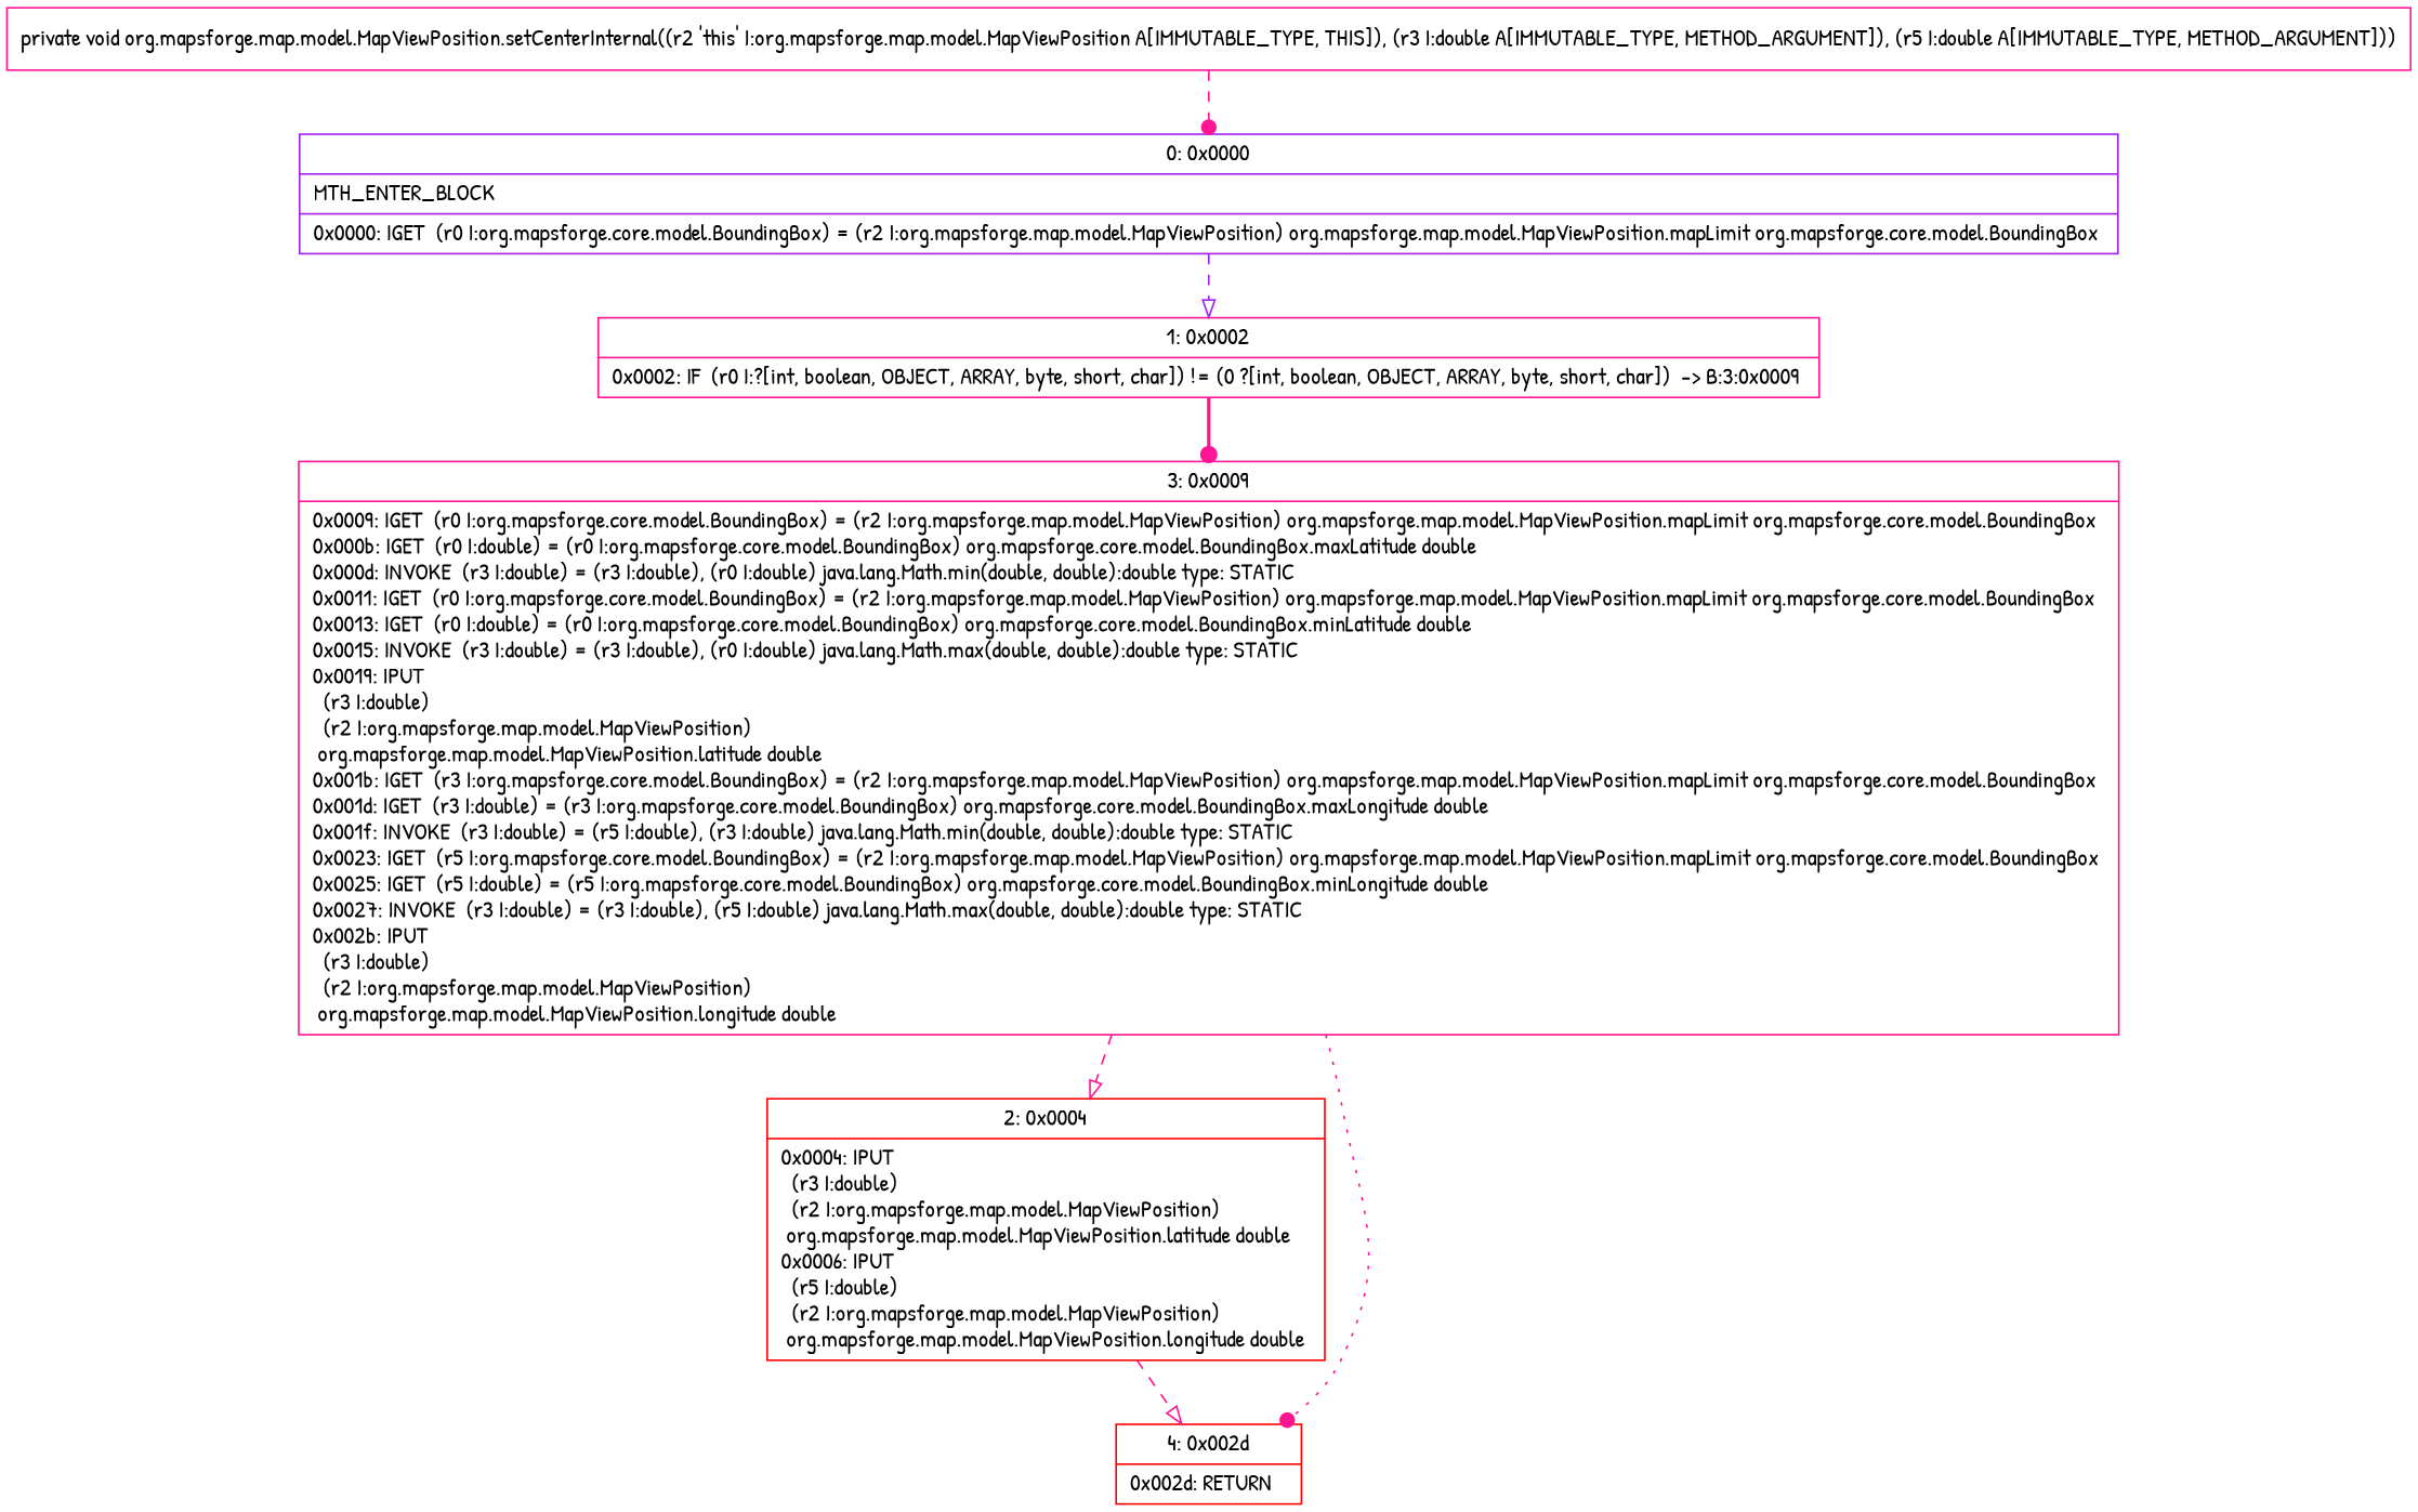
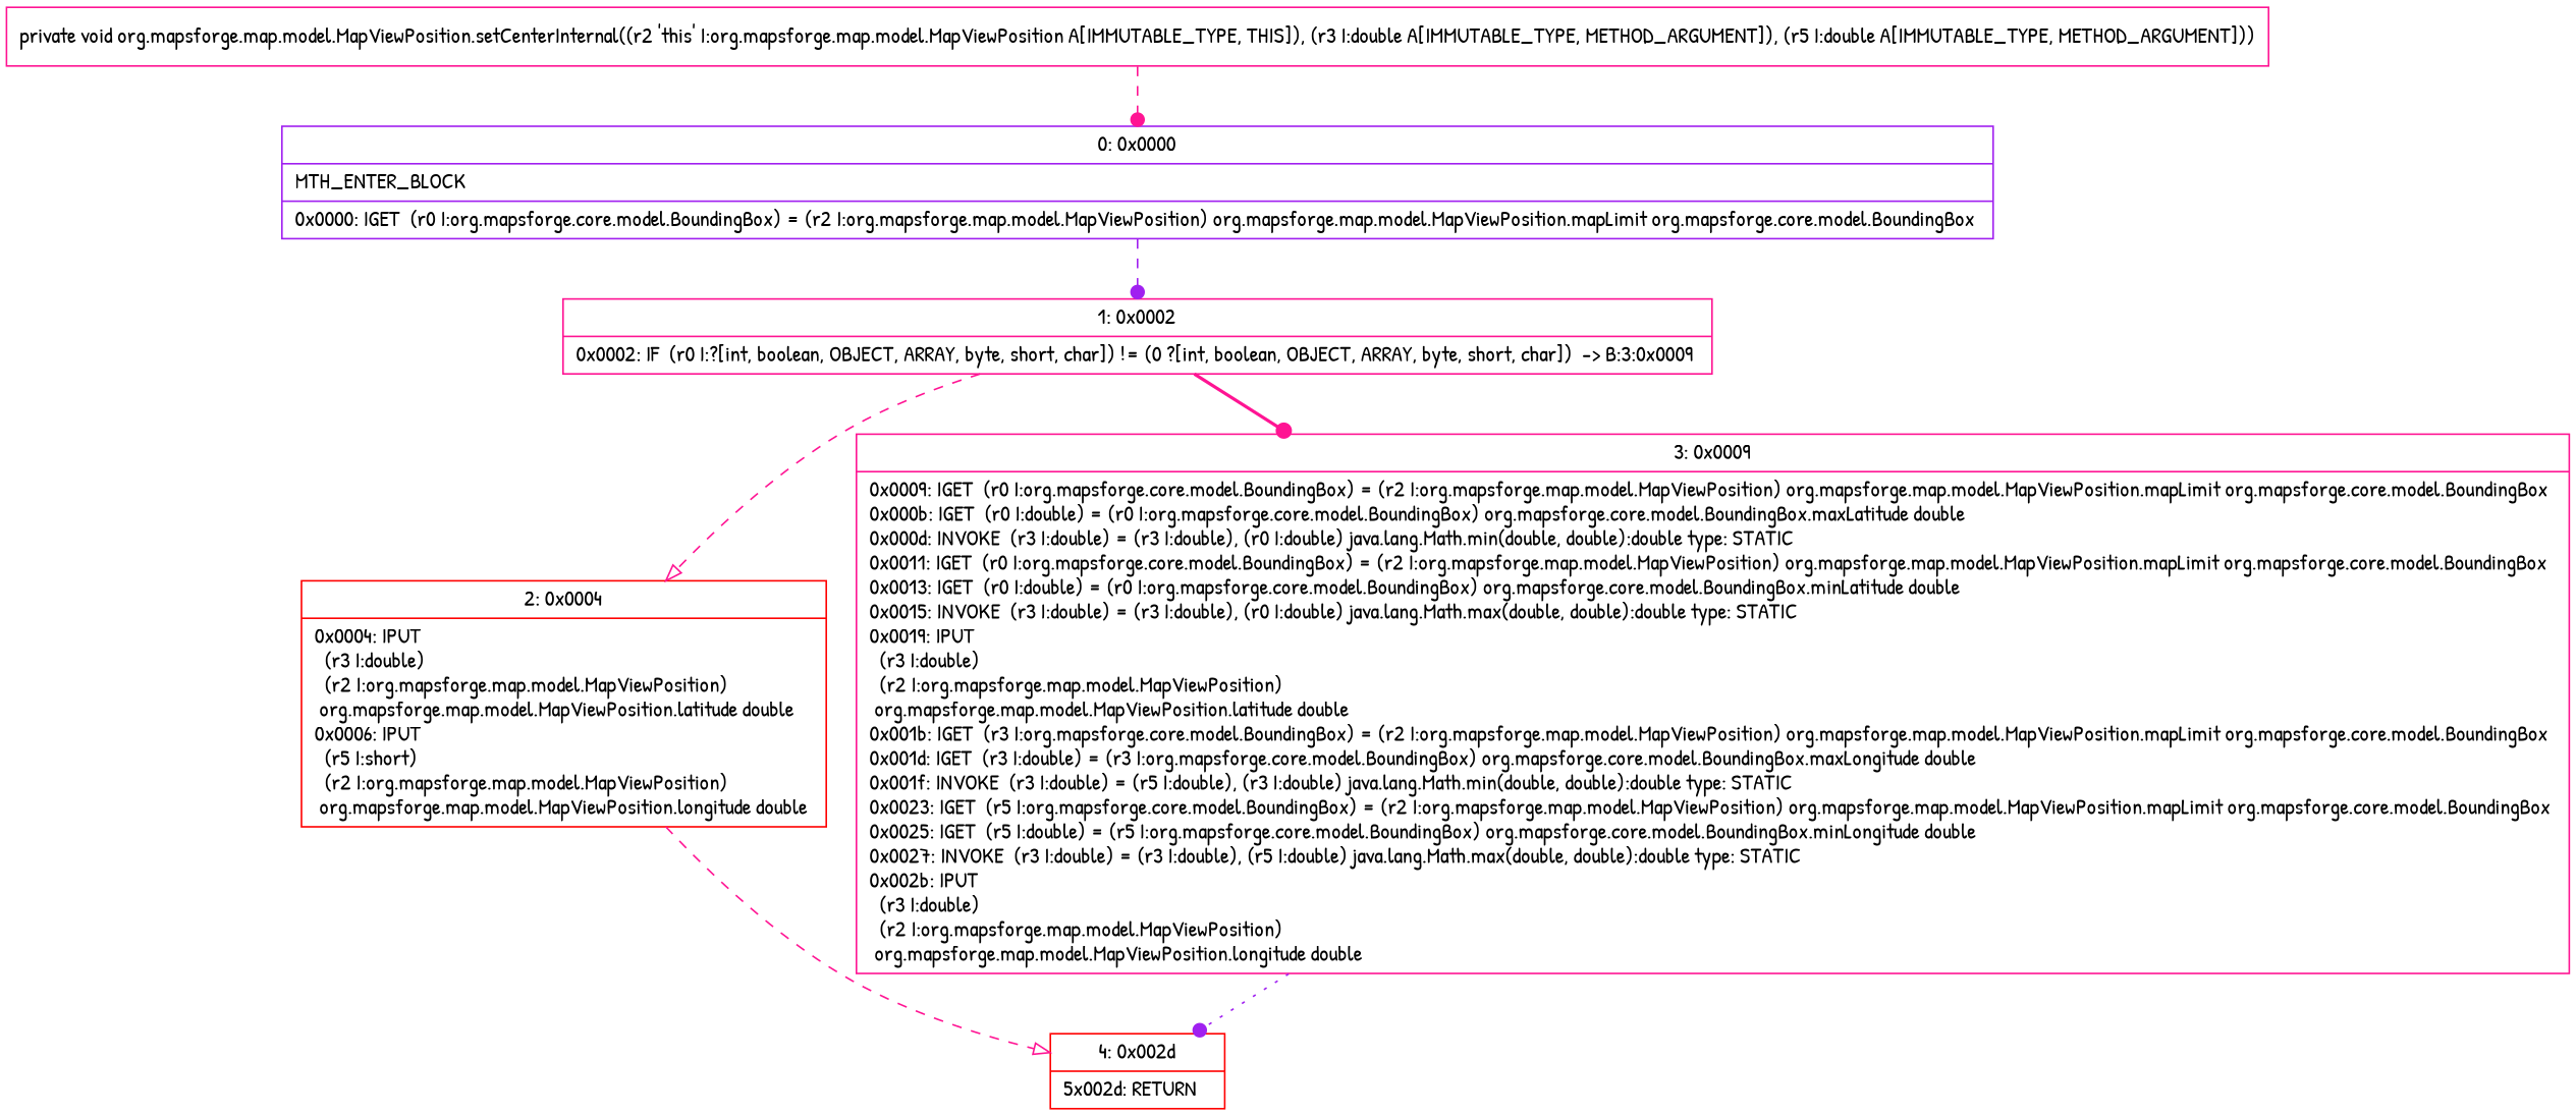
  digraph {
    fontname="Patrick Hand"
    node [color=deeppink fontname="Patrick Hand" shape=record]
    edge [arrowhead=dot color=deeppink fontname="Patrick Hand" style=dashed]
    n1 [color=purple label="{0\:\ 0x0000|MTH_ENTER_BLOCK\l|0x0000: IGET  (r0 I:org.mapsforge.core.model.BoundingBox) = (r2 I:org.mapsforge.map.model.MapViewPosition) org.mapsforge.map.model.MapViewPosition.mapLimit org.mapsforge.core.model.BoundingBox \l}"]
    n2 [label="{1\:\ 0x0002|0x0002: IF  (r0 I:?[int, boolean, OBJECT, ARRAY, byte, short, char]) != (0 ?[int, boolean, OBJECT, ARRAY, byte, short, char])  \-\> B:3:0x0009 \l}"]
-   n3 [color=red label="{2\:\ 0x0004|0x0004: IPUT  \l  (r3 I:double)\l  (r2 I:org.mapsforge.map.model.MapViewPosition)\l org.mapsforge.map.model.MapViewPosition.latitude double \l0x0006: IPUT  \l  (r5 I:double)\l  (r2 I:org.mapsforge.map.model.MapViewPosition)\l org.mapsforge.map.model.MapViewPosition.longitude double \l}"]
+   n3 [color=red label="{2\:\ 0x0004|0x0004: IPUT  \l  (r3 I:double)\l  (r2 I:org.mapsforge.map.model.MapViewPosition)\l org.mapsforge.map.model.MapViewPosition.latitude double \l0x0006: IPUT  \l  (r5 I:short)\l  (r2 I:org.mapsforge.map.model.MapViewPosition)\l org.mapsforge.map.model.MapViewPosition.longitude double \l}"]
    n4 [label="{3\:\ 0x0009|0x0009: IGET  (r0 I:org.mapsforge.core.model.BoundingBox) = (r2 I:org.mapsforge.map.model.MapViewPosition) org.mapsforge.map.model.MapViewPosition.mapLimit org.mapsforge.core.model.BoundingBox \l0x000b: IGET  (r0 I:double) = (r0 I:org.mapsforge.core.model.BoundingBox) org.mapsforge.core.model.BoundingBox.maxLatitude double \l0x000d: INVOKE  (r3 I:double) = (r3 I:double), (r0 I:double) java.lang.Math.min(double, double):double type: STATIC \l0x0011: IGET  (r0 I:org.mapsforge.core.model.BoundingBox) = (r2 I:org.mapsforge.map.model.MapViewPosition) org.mapsforge.map.model.MapViewPosition.mapLimit org.mapsforge.core.model.BoundingBox \l0x0013: IGET  (r0 I:double) = (r0 I:org.mapsforge.core.model.BoundingBox) org.mapsforge.core.model.BoundingBox.minLatitude double \l0x0015: INVOKE  (r3 I:double) = (r3 I:double), (r0 I:double) java.lang.Math.max(double, double):double type: STATIC \l0x0019: IPUT  \l  (r3 I:double)\l  (r2 I:org.mapsforge.map.model.MapViewPosition)\l org.mapsforge.map.model.MapViewPosition.latitude double \l0x001b: IGET  (r3 I:org.mapsforge.core.model.BoundingBox) = (r2 I:org.mapsforge.map.model.MapViewPosition) org.mapsforge.map.model.MapViewPosition.mapLimit org.mapsforge.core.model.BoundingBox \l0x001d: IGET  (r3 I:double) = (r3 I:org.mapsforge.core.model.BoundingBox) org.mapsforge.core.model.BoundingBox.maxLongitude double \l0x001f: INVOKE  (r3 I:double) = (r5 I:double), (r3 I:double) java.lang.Math.min(double, double):double type: STATIC \l0x0023: IGET  (r5 I:org.mapsforge.core.model.BoundingBox) = (r2 I:org.mapsforge.map.model.MapViewPosition) org.mapsforge.map.model.MapViewPosition.mapLimit org.mapsforge.core.model.BoundingBox \l0x0025: IGET  (r5 I:double) = (r5 I:org.mapsforge.core.model.BoundingBox) org.mapsforge.core.model.BoundingBox.minLongitude double \l0x0027: INVOKE  (r3 I:double) = (r3 I:double), (r5 I:double) java.lang.Math.max(double, double):double type: STATIC \l0x002b: IPUT  \l  (r3 I:double)\l  (r2 I:org.mapsforge.map.model.MapViewPosition)\l org.mapsforge.map.model.MapViewPosition.longitude double \l}"]
-   n5 [color=red label="{4\:\ 0x002d|0x002d: RETURN   \l}"]
+   n5 [color=red label="{4\:\ 0x002d|5x002d: RETURN   \l}"]
    n6 [label="{private void org.mapsforge.map.model.MapViewPosition.setCenterInternal((r2 'this' I:org.mapsforge.map.model.MapViewPosition A[IMMUTABLE_TYPE, THIS]), (r3 I:double A[IMMUTABLE_TYPE, METHOD_ARGUMENT]), (r5 I:double A[IMMUTABLE_TYPE, METHOD_ARGUMENT])) }"]
-   n1 -> n2 [arrowhead=onormal color=purple]
-   n4 -> n3 [arrowhead=onormal]
+   n1 -> n2 [color=purple]
+   n2 -> n3 [arrowhead=onormal]
    n2 -> n4 [style=bold]
    n3 -> n5 [arrowhead=onormal]
-   n4 -> n5 [style=dotted]
+   n4 -> n5 [color=purple style=dotted]
    n6 -> n1
  }
